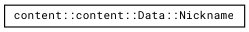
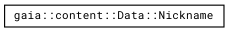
  digraph {
    rankdir=LR
    fontname="Roboto Mono"
-   n1 [color=black fillcolor=white fontname="Roboto Mono" fontsize=10 height=0.2 label="content::content::Data::Nickname" shape=record style=filled width=0.4]
+   n1 [color=black fillcolor=white fontname="Roboto Mono" fontsize=10 height=0.2 label="gaia::content::Data::Nickname" shape=record style=filled width=0.4]
  }
